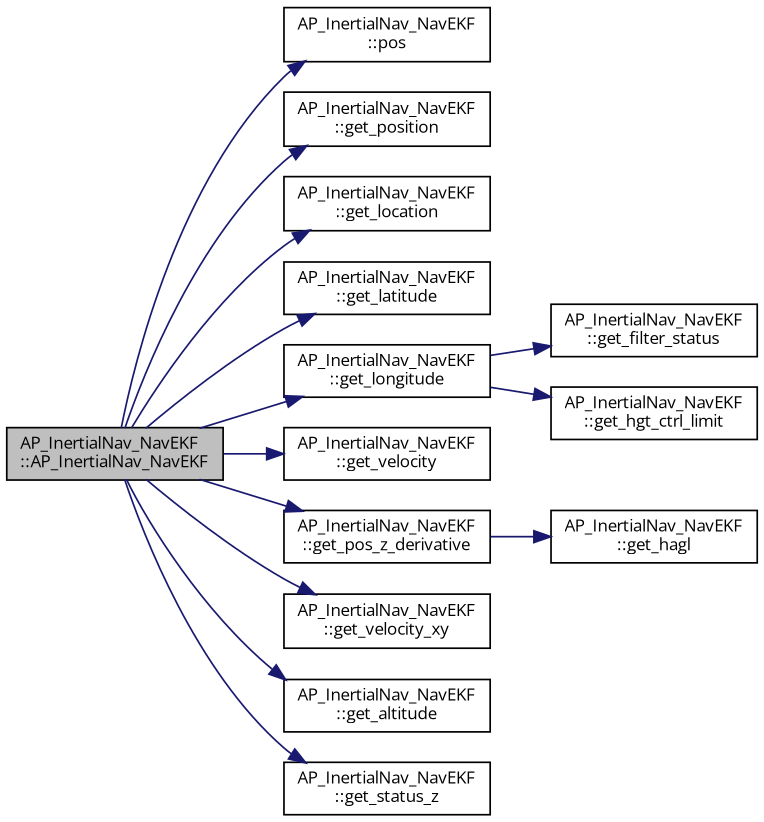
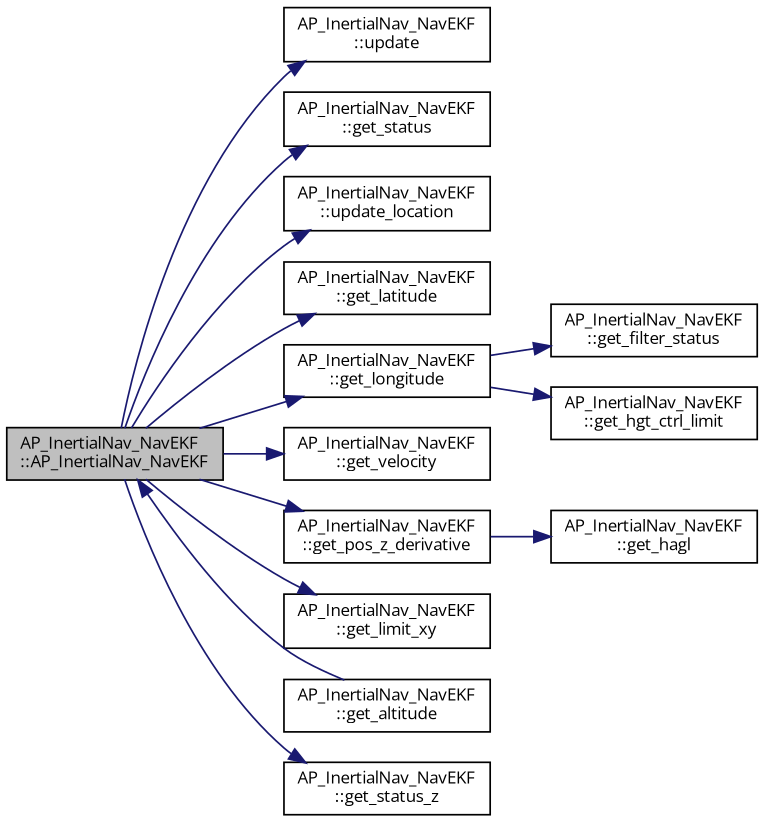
  digraph {
    fontname="Open Sans"
    rankdir=LR
    node [color=black fillcolor=white fontname="Open Sans" fontsize=10 shape=record style=filled]
    edge [color=midnightblue fontname="Open Sans" fontsize=10 labelfontname=Helvetica labelfontsize=10 style=solid]
    n1 [fillcolor=grey75 fontcolor=black height=0.2 label="AP_InertialNav_NavEKF\l::AP_InertialNav_NavEKF" width=0.4]
-   n2 [height=0.2 label="AP_InertialNav_NavEKF\l::pos" width=0.4]
-   n3 [height=0.2 label="AP_InertialNav_NavEKF\l::get_position" width=0.4]
-   n4 [height=0.2 label="AP_InertialNav_NavEKF\l::get_location" width=0.4]
+   n2 [height=0.2 label="AP_InertialNav_NavEKF\l::update" width=0.4]
+   n3 [height=0.2 label="AP_InertialNav_NavEKF\l::get_status" width=0.4]
+   n4 [height=0.2 label="AP_InertialNav_NavEKF\l::update_location" width=0.4]
    n5 [height=0.2 label="AP_InertialNav_NavEKF\l::get_latitude" width=0.4]
    n6 [height=0.2 label="AP_InertialNav_NavEKF\l::get_longitude" width=0.4]
    n7 [height=0.2 label="AP_InertialNav_NavEKF\l::get_velocity" width=0.4]
    n8 [height=0.2 label="AP_InertialNav_NavEKF\l::get_pos_z_derivative" width=0.4]
-   n9 [height=0.2 label="AP_InertialNav_NavEKF\l::get_velocity_xy" width=0.4]
+   n9 [height=0.2 label="AP_InertialNav_NavEKF\l::get_limit_xy" width=0.4]
    n10 [height=0.2 label="AP_InertialNav_NavEKF\l::get_altitude" width=0.4]
    n11 [height=0.2 label="AP_InertialNav_NavEKF\l::get_status_z" width=0.4]
    n12 [height=0.2 label="AP_InertialNav_NavEKF\l::get_filter_status" width=0.4]
    n13 [height=0.2 label="AP_InertialNav_NavEKF\l::get_hgt_ctrl_limit" width=0.4]
    n14 [height=0.2 label="AP_InertialNav_NavEKF\l::get_hagl" width=0.4]
    n1 -> n2
    n1 -> n3
    n1 -> n4
    n1 -> n5
    n1 -> n6
    n1 -> n7
    n1 -> n8
    n1 -> n9
-   n1 -> n10
+   n10 -> n1
    n1 -> n11
    n6 -> n12
    n6 -> n13
    n8 -> n14
  }
